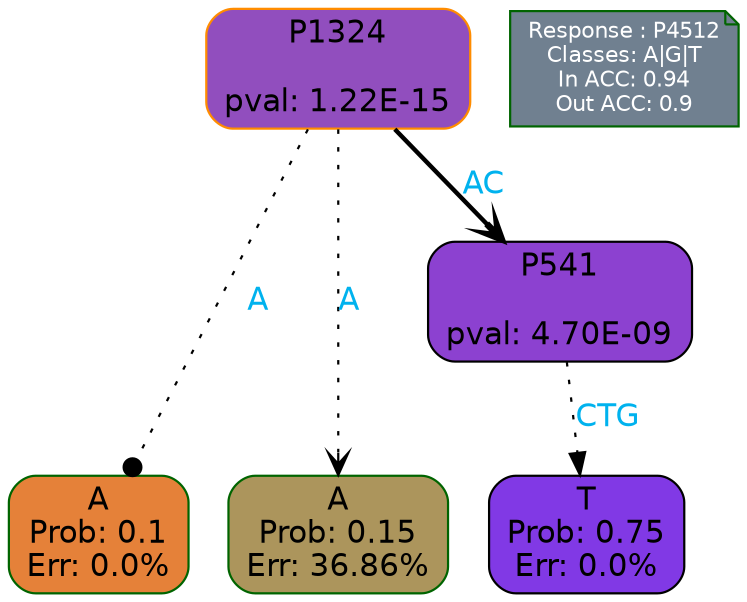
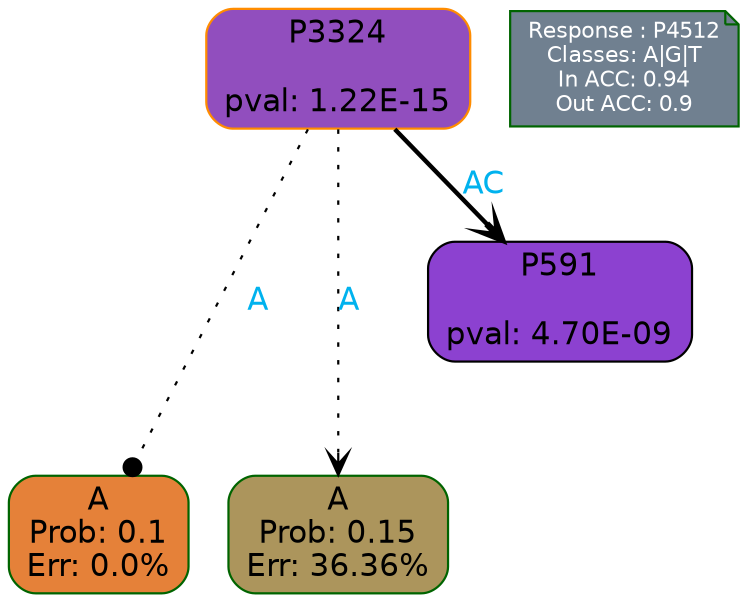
  digraph {
    ranksep=equally
    splines=polylines
    node [color=darkgreen fontname=helvetica shape=box style="filled, rounded"]
    edge [arrowhead=vee fontcolor=deepskyblue2 fontname=helvetica style=dotted]
    n1 [fillcolor="#e58139" label="A\nProb: 0.1\nErr: 0.0%"]
-   n2 [color=black fillcolor="#8139e5" label="T\nProb: 0.75\nErr: 0.0%"]
-   n3 [fillcolor="#ac955c" label="A\nProb: 0.15\nErr: 36.86%"]
+   n3 [fillcolor="#ac955c" label="A\nProb: 0.15\nErr: 36.36%"]
    n4 [align=left fillcolor=slategray fontcolor=white fontsize=10 label="Response : P4512\nClasses: A|G|T\nIn ACC: 0.94\nOut ACC: 0.9\n" shape=note style=filled]
-   n5 [color=darkorange fillcolor="#914ebe" label="P1324\n\npval: 1.22E-15"]
-   n6 [color=black fillcolor="#8c41d0" label="P541\n\npval: 4.70E-09"]
+   n5 [color=darkorange fillcolor="#914ebe" label="P3324\n\npval: 1.22E-15"]
+   n6 [color=black fillcolor="#8c41d0" label="P591\n\npval: 4.70E-09"]
    subgraph sub_1 {
      rank=same
      n1
-     n2
      n3
    }
    subgraph sub_2 {
      rank=same
      n4
      n5
    }
    n5 -> n1 [arrowhead=dot label=A]
    n5 -> n3 [label=A]
    n5 -> n6 [label=AC style=bold]
-   n6 -> n2 [arrowhead=normal label=CTG]
  }
